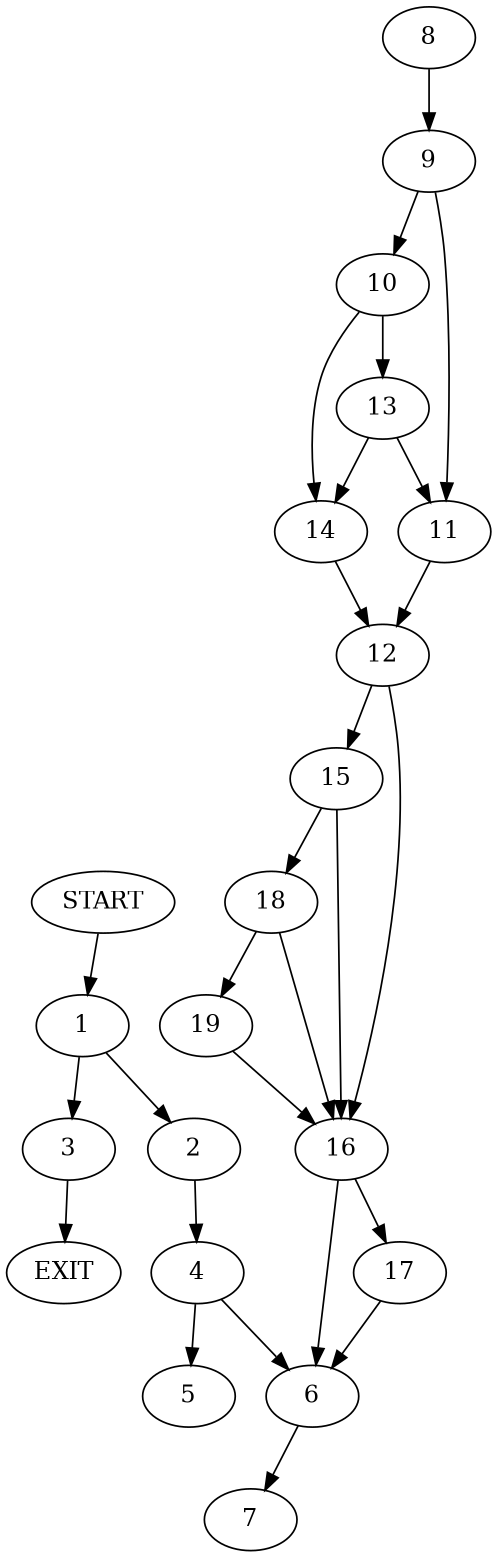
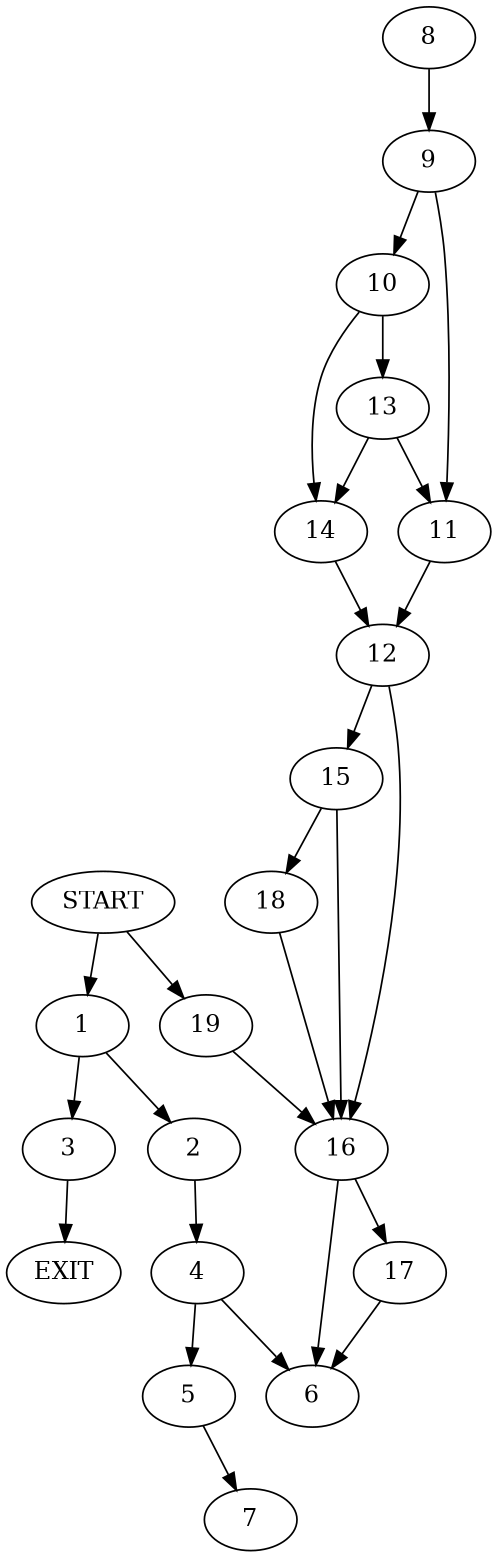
  digraph {
    n1 [label=START]
    1
    2
    3
    n5 [label=EXIT]
    4
    5
    6
    7
    8
    9
    10
    11
    13
    14
    12
    15
    16
    18
    17
    19
    n1 -> 1
    1 -> 2
    1 -> 3
    2 -> 4
    3 -> n5
    4 -> 5
    4 -> 6
-   6 -> 7
+   5 -> 7
    8 -> 9
    9 -> 10
    9 -> 11
    10 -> 13
    10 -> 14
    11 -> 12
    13 -> 11
    13 -> 14
    14 -> 12
    12 -> 15
    12 -> 16
    15 -> 16
    15 -> 18
    16 -> 6
    16 -> 17
    18 -> 16
-   18 -> 19
+   n1 -> 19
    17 -> 6
    19 -> 16
  }
